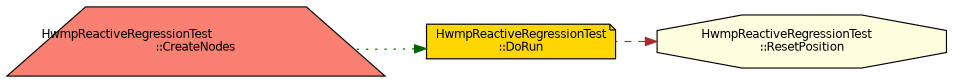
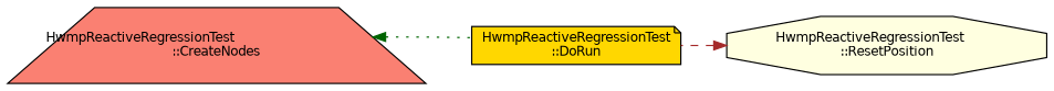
  digraph {
    rankdir=RL
    node [color=black fontname=Helvetica fontsize=10 style=filled]
    edge [dir=back fontname=Helvetica fontsize=10 labelfontname=Helvetica labelfontsize=10]
    n1 [fillcolor=lightyellow fontcolor=black height=0.2 label="HwmpReactiveRegressionTest\l::ResetPosition" shape=octagon width=0.4]
    n2 [fillcolor=gold height=0.2 label="HwmpReactiveRegressionTest\l::DoRun" shape=note width=0.4]
    n3 [fillcolor=salmon height=0.2 label="HwmpReactiveRegressionTest\l::CreateNodes" shape=trapezium width=0.4]
    n1 -> n2 [color=brown style=dashed]
-   n2 -> n3 [color=darkgreen style=dotted]
+   n3 -> n2 [color=darkgreen style=dotted]
  }
